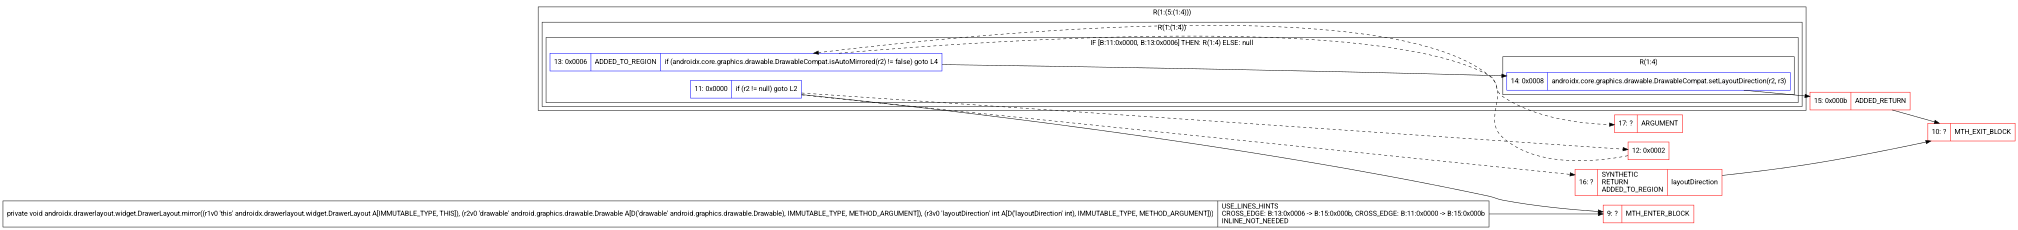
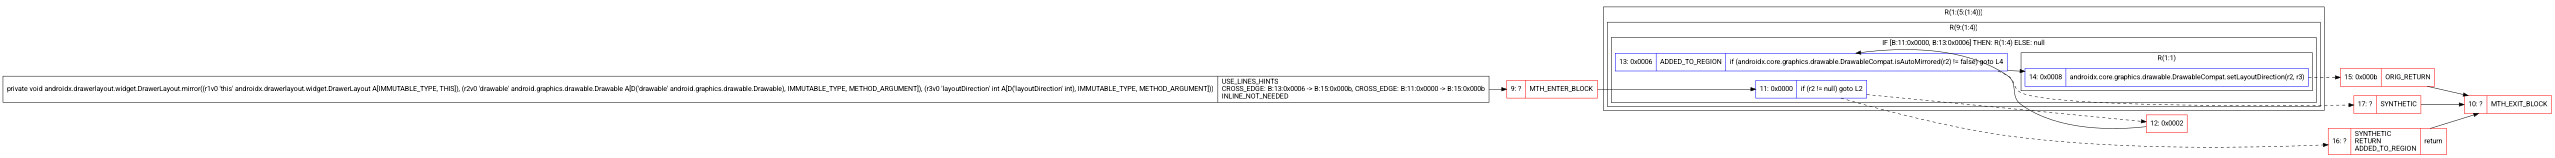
  digraph {
    fontname=Roboto
    rankdir=LR
    node [color=red fontname=Roboto shape=record]
    edge [fontname=Roboto]
    n1 [color=blue label="{14\:\ 0x0008|androidx.core.graphics.drawable.DrawableCompat.setLayoutDirection(r2, r3)\l}"]
    n2 [color=blue label="{11\:\ 0x0000|if (r2 != null) goto L2\l}"]
    n3 [color=blue label="{13\:\ 0x0006|ADDED_TO_REGION\l|if (androidx.core.graphics.drawable.DrawableCompat.isAutoMirrored(r2) != false) goto L4\l}"]
-   n4 [label="{15\:\ 0x000b|ADDED_RETURN\l}"]
+   n4 [label="{15\:\ 0x000b|ORIG_RETURN\l}"]
    n5 [label="{12\:\ 0x0002}"]
-   n6 [label="{16\:\ ?|SYNTHETIC\lRETURN\lADDED_TO_REGION\l|layoutDirection\l}"]
-   n7 [label="{17\:\ ?|ARGUMENT\l}"]
+   n6 [label="{16\:\ ?|SYNTHETIC\lRETURN\lADDED_TO_REGION\l|return\l}"]
+   n7 [label="{17\:\ ?|SYNTHETIC\l}"]
    n8 [label="{10\:\ ?|MTH_EXIT_BLOCK\l}"]
    n9 [label="{9\:\ ?|MTH_ENTER_BLOCK\l}"]
    n10 [label="{private void androidx.drawerlayout.widget.DrawerLayout.mirror((r1v0 'this' androidx.drawerlayout.widget.DrawerLayout A[IMMUTABLE_TYPE, THIS]), (r2v0 'drawable' android.graphics.drawable.Drawable A[D('drawable' android.graphics.drawable.Drawable), IMMUTABLE_TYPE, METHOD_ARGUMENT]), (r3v0 'layoutDirection' int A[D('layoutDirection' int), IMMUTABLE_TYPE, METHOD_ARGUMENT]))  | USE_LINES_HINTS\lCROSS_EDGE: B:13:0x0006 \-\> B:15:0x000b, CROSS_EDGE: B:11:0x0000 \-\> B:15:0x000b\lINLINE_NOT_NEEDED\l}" color=""]
    subgraph cluster_1 {
      label="R(1:(5:(1:4)))"
      subgraph cluster_2 {
-       label="R(1:(1:4))"
+       label="R(9:(1:4))"
        subgraph cluster_3 {
          label="IF [B:11:0x0000, B:13:0x0006] THEN: R(1:4) ELSE: null"
          n2
          n3
          subgraph cluster_4 {
-           label="R(1:4)"
+           label="R(1:1)"
            n1
          }
        }
      }
    }
-   n1 -> n4
+   n1 -> n4 [style=dashed]
    n2 -> n5 [style=dashed]
    n2 -> n6 [style=dashed]
    n3 -> n1
    n3 -> n7 [style=dashed]
    n4 -> n8
-   n5 -> n3 [style=dashed]
+   n5 -> n3
    n6 -> n8
-   n2 -> n9
+   n7 -> n8
+   n9 -> n2
    n10 -> n9
  }
